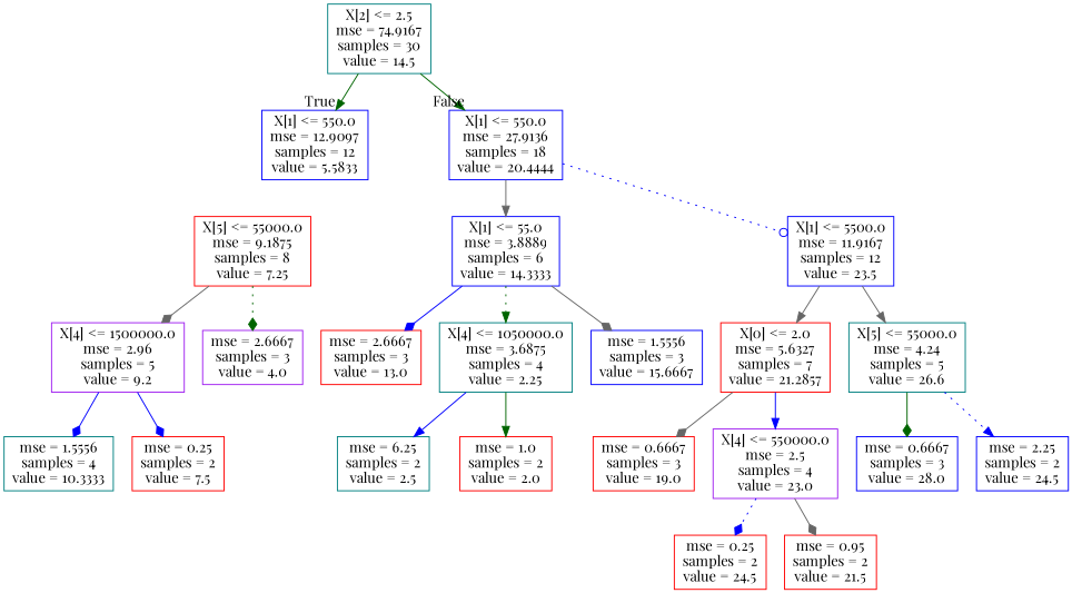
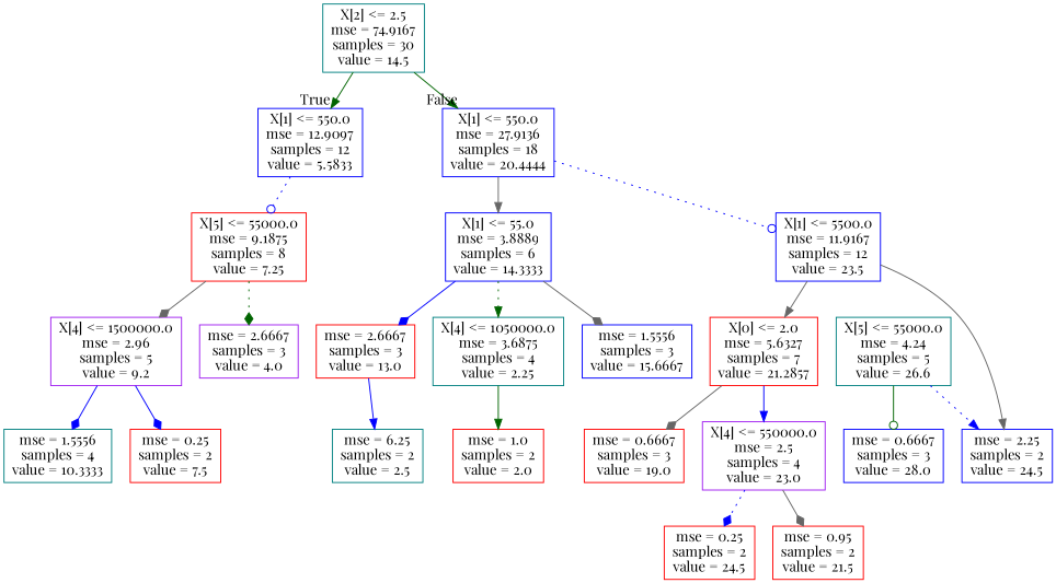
  digraph {
    fontname="Playfair Display"
    node [color=red fontname="Playfair Display" shape=box]
    edge [arrowhead=normal color=blue fontname="Playfair Display" style=solid]
    n1 [color=teal label="X[2] <= 2.5\nmse = 74.9167\nsamples = 30\nvalue = 14.5"]
    n2 [color=blue label="X[1] <= 550.0\nmse = 12.9097\nsamples = 12\nvalue = 5.5833"]
    n3 [color=blue label="X[1] <= 550.0\nmse = 27.9136\nsamples = 18\nvalue = 20.4444"]
    n4 [label="X[5] <= 55000.0\nmse = 9.1875\nsamples = 8\nvalue = 7.25"]
    n5 [color=blue label="X[1] <= 55.0\nmse = 3.8889\nsamples = 6\nvalue = 14.3333"]
    n6 [color=blue label="X[1] <= 5500.0\nmse = 11.9167\nsamples = 12\nvalue = 23.5"]
    n7 [color=purple label="X[4] <= 1500000.0\nmse = 2.96\nsamples = 5\nvalue = 9.2"]
    n8 [color=purple label="mse = 2.6667\nsamples = 3\nvalue = 4.0"]
    n9 [color=teal label="X[4] <= 1050000.0\nmse = 3.6875\nsamples = 4\nvalue = 2.25"]
    n10 [color=teal label="mse = 6.25\nsamples = 2\nvalue = 2.5"]
    n11 [label="mse = 1.0\nsamples = 2\nvalue = 2.0"]
    n12 [color=teal label="mse = 1.5556\nsamples = 4\nvalue = 10.3333"]
    n13 [label="mse = 0.25\nsamples = 2\nvalue = 7.5"]
    n14 [label="mse = 2.6667\nsamples = 3\nvalue = 13.0"]
    n15 [color=blue label="mse = 1.5556\nsamples = 3\nvalue = 15.6667"]
    n16 [label="X[0] <= 2.0\nmse = 5.6327\nsamples = 7\nvalue = 21.2857"]
    n17 [color=teal label="X[5] <= 55000.0\nmse = 4.24\nsamples = 5\nvalue = 26.6"]
    n18 [label="mse = 0.6667\nsamples = 3\nvalue = 19.0"]
    n19 [color=purple label="X[4] <= 550000.0\nmse = 2.5\nsamples = 4\nvalue = 23.0"]
    n20 [color=blue label="mse = 0.6667\nsamples = 3\nvalue = 28.0"]
    n21 [color=blue label="mse = 2.25\nsamples = 2\nvalue = 24.5"]
    n22 [label="mse = 0.25\nsamples = 2\nvalue = 24.5"]
    n23 [label="mse = 0.95\nsamples = 2\nvalue = 21.5"]
    n1 -> n2 [color=darkgreen headlabel=True labelangle=45 labeldistance=2.5]
    n1 -> n3 [color=darkgreen headlabel=False labelangle=-45 labeldistance=2.5]
+   n2 -> n4 [arrowhead=odot style=dotted]
    n3 -> n5 [color=gray40]
    n3 -> n6 [arrowhead=odot style=dotted]
    n4 -> n7 [arrowhead=diamond color=gray40]
    n4 -> n8 [arrowhead=diamond color=darkgreen style=dotted]
    n5 -> n9 [color=darkgreen style=dotted]
    n5 -> n14 [arrowhead=diamond]
    n5 -> n15 [arrowhead=diamond color=gray40]
    n6 -> n16 [color=gray40]
-   n6 -> n17 [color=gray40]
+   n6 -> n21 [color=gray40]
    n7 -> n12 [arrowhead=diamond]
    n7 -> n13 [arrowhead=diamond]
-   n9 -> n10
+   n14 -> n10
    n9 -> n11 [color=darkgreen]
    n16 -> n18 [arrowhead=diamond color=gray40]
    n16 -> n19
-   n17 -> n20 [arrowhead=diamond color=darkgreen]
+   n17 -> n20 [arrowhead=odot color=darkgreen]
    n17 -> n21 [style=dotted]
    n19 -> n22 [arrowhead=diamond style=dotted]
    n19 -> n23 [arrowhead=diamond color=gray40]
  }
